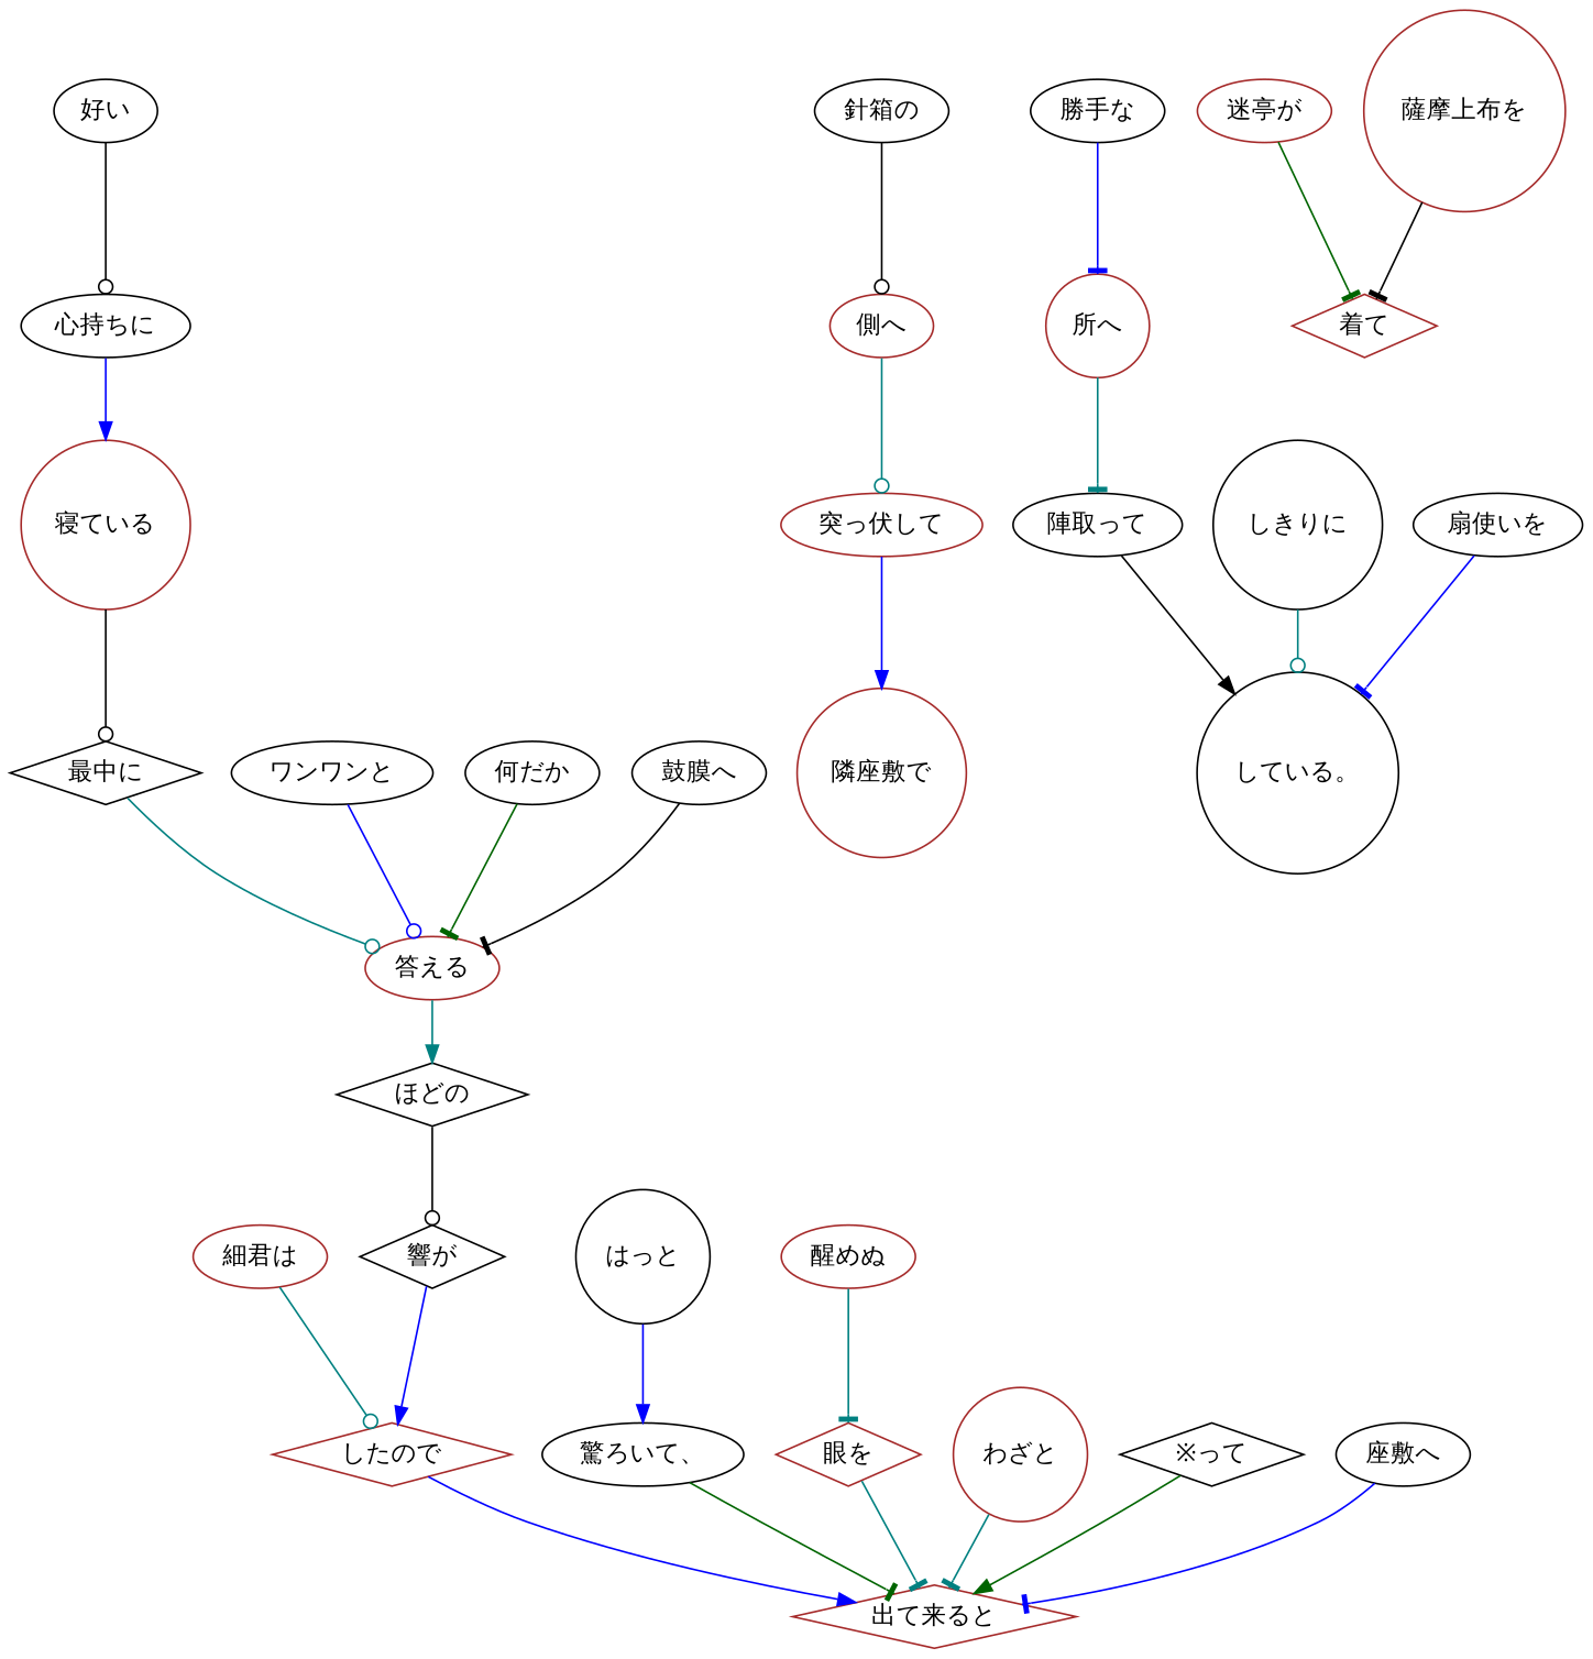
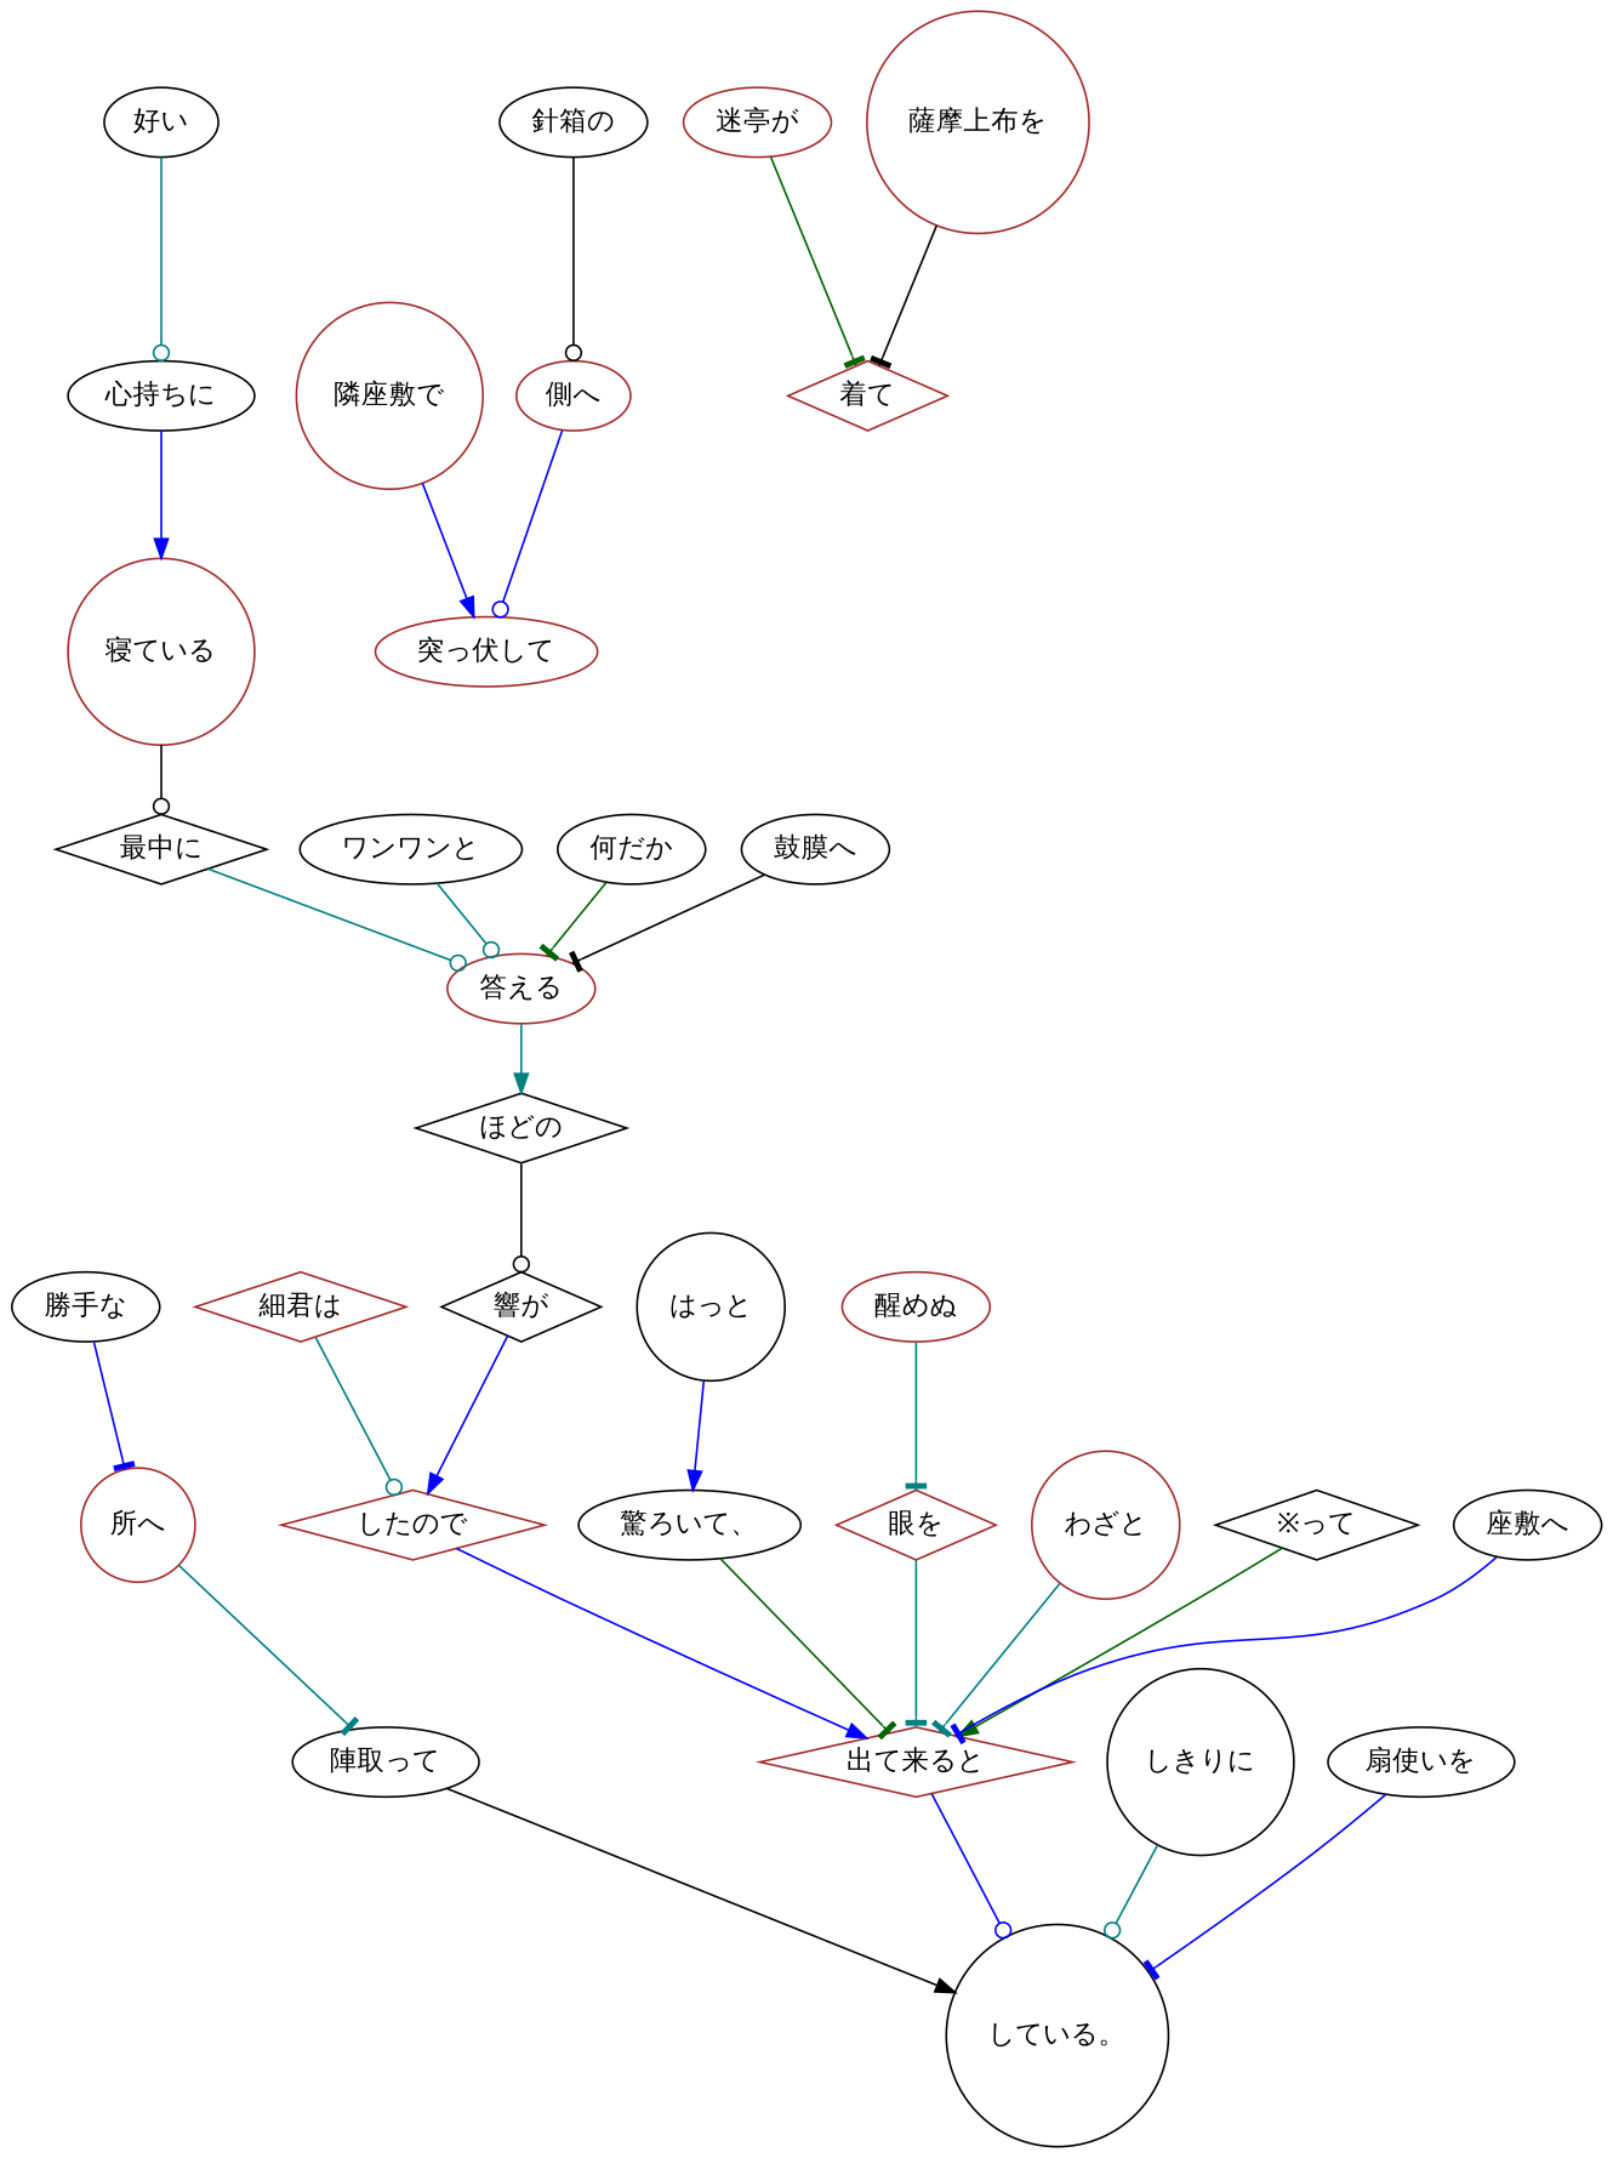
  digraph {
    fontname="EB Garamond"
    node [color=black fontname="EB Garamond" shape=ellipse]
    edge [arrowhead=tee color=blue fontname="EB Garamond"]
-   n1 [color=brown label="細君は"]
+   n1 [color=brown label="細君は" shape=diamond]
    n2 [color=brown label="したので" shape=diamond]
    n3 [color=brown label="出て来ると" shape=diamond]
    n4 [color=brown label="隣座敷で" shape=circle]
    n5 [color=brown label="突っ伏して"]
    n6 [label="針箱の"]
    n7 [color=brown label="側へ"]
    n8 [label="好い"]
    n9 [label="心持ちに"]
    n10 [color=brown label="寝ている" shape=circle]
    n11 [label="最中に" shape=diamond]
    n12 [color=brown label="答える"]
    n13 [label="ほどの" shape=diamond]
    n14 [label="ワンワンと"]
    n15 [label="何だか"]
    n16 [label="鼓膜へ"]
    n17 [label="響が" shape=diamond]
    n18 [label="している。" shape=circle]
    n19 [label="はっと" shape=circle]
    n20 [label="驚ろいて、"]
    n21 [color=brown label="醒めぬ"]
    n22 [color=brown label="眼を" shape=diamond]
    n23 [color=brown label="わざと" shape=circle]
    n24 [label="※って" shape=diamond]
    n25 [label="座敷へ"]
    n26 [color=brown label="迷亭が"]
    n27 [color=brown label="着て" shape=diamond]
    n28 [color=brown label="薩摩上布を" shape=circle]
    n29 [label="勝手な"]
    n30 [color=brown label="所へ" shape=circle]
    n31 [label="陣取って"]
    n32 [label="しきりに" shape=circle]
    n33 [label="扇使いを"]
    n1 -> n2 [arrowhead=odot color=teal]
    n2 -> n3 [arrowhead=normal]
-   n5 -> n4 [arrowhead=normal]
+   n3 -> n18 [arrowhead=odot]
+   n4 -> n5 [arrowhead=normal]
    n6 -> n7 [arrowhead=odot color=black]
-   n7 -> n5 [arrowhead=odot color=teal]
-   n8 -> n9 [arrowhead=odot color=black]
+   n7 -> n5 [arrowhead=odot]
+   n8 -> n9 [arrowhead=odot color=teal]
    n9 -> n10 [arrowhead=normal]
    n10 -> n11 [arrowhead=odot color=black]
    n11 -> n12 [arrowhead=odot color=teal]
    n12 -> n13 [arrowhead=normal color=teal]
    n13 -> n17 [arrowhead=odot color=black]
-   n14 -> n12 [arrowhead=odot]
+   n14 -> n12 [arrowhead=odot color=teal]
    n15 -> n12 [color=darkgreen]
    n16 -> n12 [color=black]
    n17 -> n2 [arrowhead=normal]
    n19 -> n20 [arrowhead=normal]
    n20 -> n3 [color=darkgreen]
    n21 -> n22 [color=teal]
    n22 -> n3 [color=teal]
    n23 -> n3 [color=teal]
    n24 -> n3 [arrowhead=normal color=darkgreen]
    n25 -> n3
    n26 -> n27 [color=darkgreen]
    n28 -> n27 [color=black]
    n29 -> n30
    n30 -> n31 [color=teal]
    n31 -> n18 [arrowhead=normal color=black]
    n32 -> n18 [arrowhead=odot color=teal]
    n33 -> n18
  }
